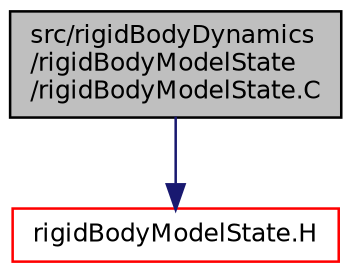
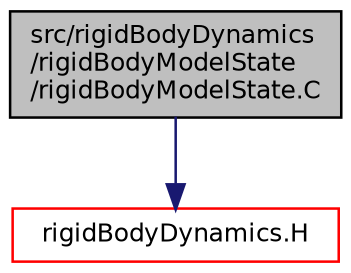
  digraph {
    node [fontname=Helvetica fontsize=10 shape=record]
    n1 [color=black fillcolor=grey75 fontcolor=black height=0.2 label="src/rigidBodyDynamics\l/rigidBodyModelState\l/rigidBodyModelState.C" style=filled width=0.4]
-   n2 [color=red height=0.2 label="rigidBodyModelState.H" width=0.4]
+   n2 [color=red height=0.2 label="rigidBodyDynamics.H" width=0.4]
    n1 -> n2 [color=midnightblue fontname=Helvetica fontsize=10 labelfontname=Helvetica labelfontsize=10 style=solid]
  }
